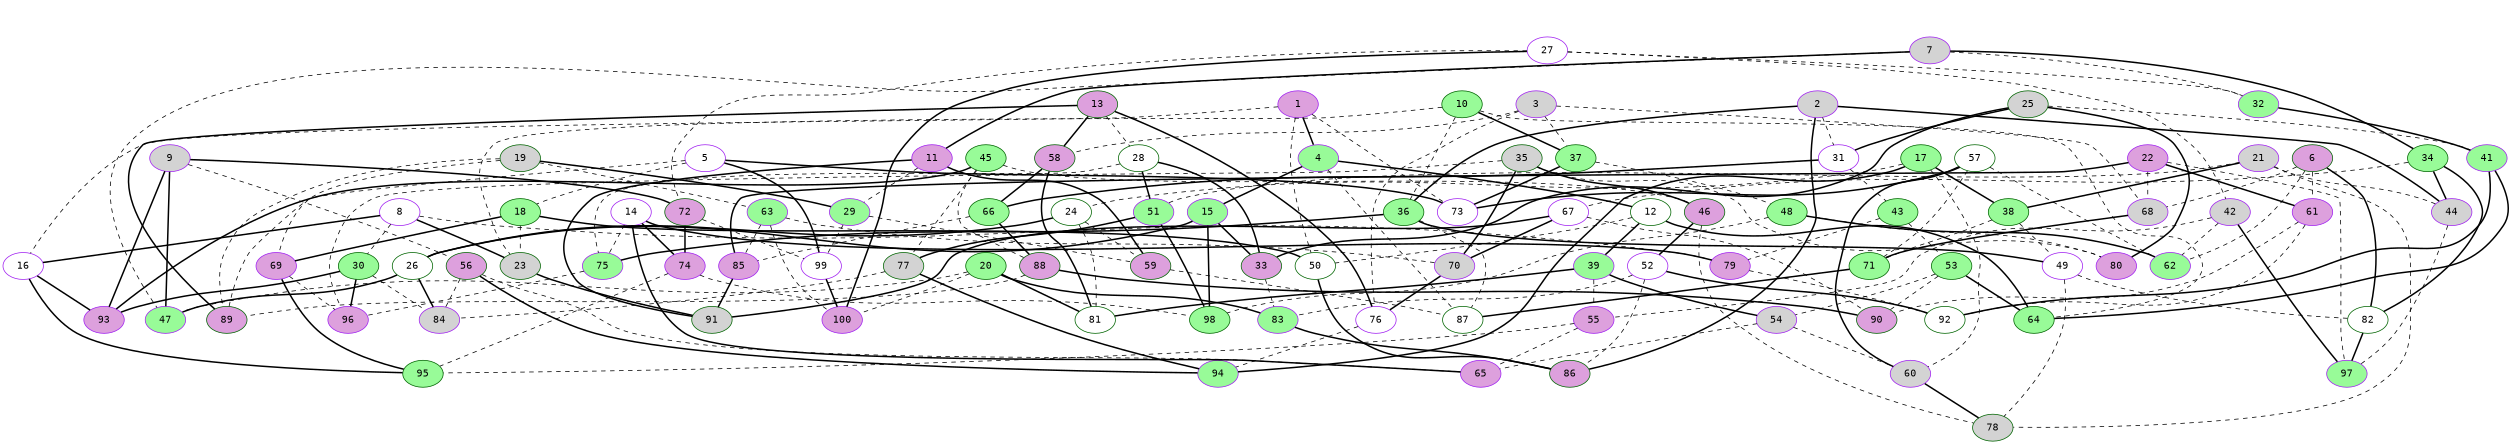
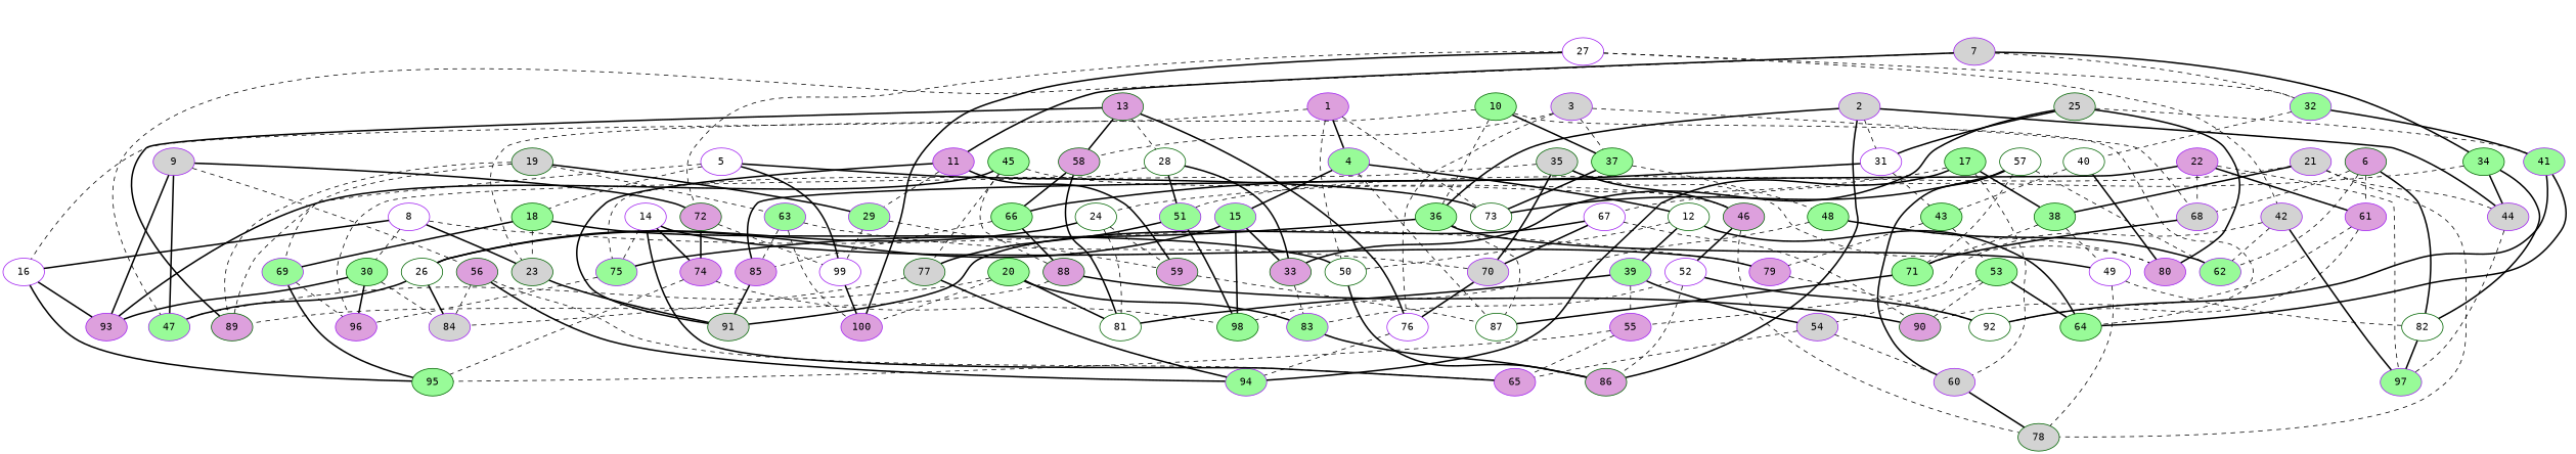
  graph {
    fontname="DejaVu Sans Mono"
    node [color=purple fillcolor=palegreen fontname="DejaVu Sans Mono" style=filled]
    edge [fontname="DejaVu Sans Mono" style=dashed]
    1 [fillcolor=plum]
    4
    16 [fillcolor=white]
    50 [color=darkgreen fillcolor=white]
-   73 [fillcolor=white]
+   73 [color=darkgreen fillcolor=white]
    12 [color=darkgreen fillcolor=white]
    15
    87 [color=darkgreen fillcolor=white]
    93 [fillcolor=plum]
    95 [color=darkgreen]
    86 [color=darkgreen fillcolor=plum]
    2 [fillcolor=lightgrey]
    31 [fillcolor=white]
    36 [color=darkgreen]
    44 [fillcolor=lightgrey]
    43 [color=darkgreen]
    66 [color=darkgreen]
    75
    49 [fillcolor=white]
    97
    3 [fillcolor=lightgrey]
    37 [color=darkgreen]
    58 [color=darkgreen fillcolor=plum]
    68 [fillcolor=lightgrey]
    76 [fillcolor=white]
    48 [color=darkgreen]
    81 [color=darkgreen fillcolor=white]
    71 [color=darkgreen]
    94
    64 [color=darkgreen]
    39
    26 [color=darkgreen fillcolor=white]
    33 [color=darkgreen fillcolor=plum]
    98 [color=darkgreen]
    5 [fillcolor=white]
    18 [color=darkgreen]
    89 [color=darkgreen fillcolor=plum]
    99 [fillcolor=white]
    23 [color=darkgreen fillcolor=lightgrey]
-   69 [fillcolor=plum]
+   69
    100 [fillcolor=plum]
    6 [color=darkgreen fillcolor=plum]
    61 [fillcolor=plum]
    62
    82 [color=darkgreen fillcolor=white]
    92 [color=darkgreen fillcolor=white]
    90 [color=darkgreen fillcolor=plum]
    7 [fillcolor=lightgrey]
    11 [fillcolor=plum]
    32
    34 [color=darkgreen]
    47
    29
    59 [color=darkgreen fillcolor=plum]
    91 [color=darkgreen fillcolor=lightgrey]
    41
+   40 [color=darkgreen fillcolor=white]
    67 [fillcolor=white]
    8 [fillcolor=white]
    30 [color=darkgreen]
    79 [fillcolor=plum]
    84 [fillcolor=lightgrey]
    96 [fillcolor=plum]
    9 [fillcolor=lightgrey]
    56 [color=darkgreen fillcolor=plum]
    72 [color=darkgreen fillcolor=plum]
    65 [fillcolor=plum]
    74 [fillcolor=plum]
    10 [color=darkgreen]
    54 [fillcolor=lightgrey]
    55 [fillcolor=plum]
    13 [color=darkgreen fillcolor=plum]
    28 [color=darkgreen fillcolor=white]
    51
    14 [fillcolor=white]
    83
    17 [color=darkgreen]
    24 [color=darkgreen fillcolor=white]
    38 [color=darkgreen]
    60 [fillcolor=lightgrey]
    78 [color=darkgreen fillcolor=lightgrey]
    19 [color=darkgreen fillcolor=lightgrey]
    63
    85 [fillcolor=plum]
    70 [fillcolor=lightgrey]
    20 [color=darkgreen]
    21 [fillcolor=lightgrey]
    77 [color=darkgreen fillcolor=lightgrey]
    22 [fillcolor=plum]
    25 [color=darkgreen fillcolor=lightgrey]
    80 [fillcolor=plum]
    27 [fillcolor=white]
    42 [fillcolor=lightgrey]
    53 [color=darkgreen]
    88 [color=darkgreen fillcolor=plum]
    35 [color=darkgreen fillcolor=lightgrey]
    46 [color=darkgreen fillcolor=plum]
    52 [fillcolor=white]
    45 [color=darkgreen]
    57 [color=darkgreen fillcolor=white]
    1 -- 4 [style=bold]
    1 -- 16
    1 -- 50
    1 -- 73
    4 -- 12 [style=bold]
    4 -- 15 [style=bold]
    4 -- 87
    16 -- 93 [style=bold]
    16 -- 95 [style=bold]
    50 -- 86 [style=bold]
    12 -- 50
    12 -- 64 [style=bold]
    12 -- 39 [style=bold]
    15 -- 26 [style=bold]
    15 -- 33 [style=bold]
    15 -- 98 [style=bold]
    2 -- 86 [style=bold]
    2 -- 31
    2 -- 36 [style=bold]
    2 -- 44 [style=bold]
    31 -- 43
    31 -- 66 [style=bold]
    36 -- 87
    36 -- 75 [style=bold]
    36 -- 49 [style=bold]
    44 -- 97
    43 -- 79
    43 -- 53
    66 -- 85
    66 -- 88 [style=bold]
    75 -- 96
    49 -- 82
    49 -- 78
    3 -- 37
    3 -- 58
    3 -- 68
    3 -- 76
    37 -- 73 [style=bold]
    37 -- 48
    58 -- 66 [style=bold]
    58 -- 81 [style=bold]
    68 -- 71 [style=bold]
    76 -- 94
    48 -- 98
    48 -- 62 [style=bold]
    48 -- 80
    71 -- 87 [style=bold]
    39 -- 81 [style=bold]
    39 -- 54 [style=bold]
    39 -- 55
    26 -- 47 [style=bold]
    26 -- 84 [style=bold]
    33 -- 83
    5 -- 73 [style=bold]
    5 -- 18
    5 -- 89
    5 -- 99 [style=bold]
    18 -- 50 [style=bold]
    18 -- 23
    18 -- 69 [style=bold]
    99 -- 100 [style=bold]
    23 -- 91 [style=bold]
    69 -- 95 [style=bold]
    69 -- 96
    6 -- 68
    6 -- 61
    6 -- 62
    6 -- 82 [style=bold]
    61 -- 92
    61 -- 90
    82 -- 97 [style=bold]
    7 -- 11 [style=bold]
    7 -- 32
    7 -- 34 [style=bold]
    7 -- 47
    11 -- 29
    11 -- 59 [style=bold]
    11 -- 91 [style=bold]
    32 -- 41 [style=bold]
+   32 -- 40
    34 -- 44 [style=bold]
    34 -- 82 [style=bold]
    34 -- 67
    29 -- 99
    29 -- 59
    59 -- 87
    41 -- 64 [style=bold]
    41 -- 92 [style=bold]
+   40 -- 43
+   40 -- 80 [style=bold]
    67 -- 90
    67 -- 91 [style=bold]
    67 -- 70 [style=bold]
    8 -- 16 [style=bold]
    8 -- 23 [style=bold]
    8 -- 30
    8 -- 79
    30 -- 93 [style=bold]
    30 -- 84
    30 -- 96 [style=bold]
    79 -- 92
    9 -- 93 [style=bold]
    9 -- 47 [style=bold]
    9 -- 56
    9 -- 72 [style=bold]
    56 -- 94 [style=bold]
    56 -- 84
    56 -- 65
    72 -- 99
    72 -- 74 [style=bold]
    74 -- 95
    74 -- 98
    10 -- 36
    10 -- 37 [style=bold]
    10 -- 64
    10 -- 23
    54 -- 65
    54 -- 60
    55 -- 95
    55 -- 65
    13 -- 58 [style=bold]
    13 -- 76 [style=bold]
    13 -- 89 [style=bold]
    13 -- 28
    28 -- 75
    28 -- 33 [style=bold]
    28 -- 51 [style=bold]
    51 -- 98 [style=bold]
    51 -- 77 [style=bold]
    14 -- 75
    14 -- 79 [style=bold]
    14 -- 65 [style=bold]
    14 -- 74 [style=bold]
    83 -- 86 [style=bold]
    17 -- 94 [style=bold]
    17 -- 24
    17 -- 38 [style=bold]
    17 -- 60
    24 -- 81
    24 -- 26 [style=bold]
    24 -- 59
    38 -- 49
    38 -- 71
    60 -- 78 [style=bold]
    19 -- 89
    19 -- 69
    19 -- 29 [style=bold]
    19 -- 63
    63 -- 100
    63 -- 85
    63 -- 70
    85 -- 91 [style=bold]
    70 -- 76 [style=bold]
    20 -- 81 [style=bold]
    20 -- 100
    20 -- 47
    20 -- 83 [style=bold]
    21 -- 44
    21 -- 51
    21 -- 38 [style=bold]
    21 -- 78
    77 -- 94 [style=bold]
    77 -- 84
    22 -- 97
    22 -- 68
    22 -- 61 [style=bold]
    22 -- 85 [style=bold]
    25 -- 31 [style=bold]
    25 -- 33 [style=bold]
    25 -- 41
    25 -- 80 [style=bold]
    27 -- 100 [style=bold]
    27 -- 32
    27 -- 72
    27 -- 42
    42 -- 97 [style=bold]
    42 -- 62
    42 -- 55
    53 -- 64 [style=bold]
    53 -- 90
    53 -- 54
    88 -- 89
    88 -- 90 [style=bold]
    35 -- 96
    35 -- 70 [style=bold]
    35 -- 80
    35 -- 46 [style=bold]
    46 -- 78
    46 -- 52 [style=bold]
    52 -- 86
    52 -- 92 [style=bold]
    52 -- 83
    45 -- 93 [style=bold]
    45 -- 77
    45 -- 88
    45 -- 46
    57 -- 73 [style=bold]
    57 -- 71
    57 -- 62
    57 -- 60 [style=bold]
  }
